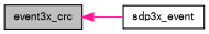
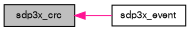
  digraph {
    rankdir=LR
    node [color=black fontname=FreeSans fontsize=10 shape=record style=filled]
-   n1 [fillcolor=grey75 fontcolor=black height=0.2 label=event3x_crc width=0.4]
+   n1 [fillcolor=grey75 fontcolor=black height=0.2 label=sdp3x_crc width=0.4]
    n2 [fillcolor=white height=0.2 label=sdp3x_event width=0.4]
    n1 -> n2 [color=deeppink dir=back fontname=FreeSans fontsize=10 labelfontname=FreeSans labelfontsize=10 style=solid]
  }
